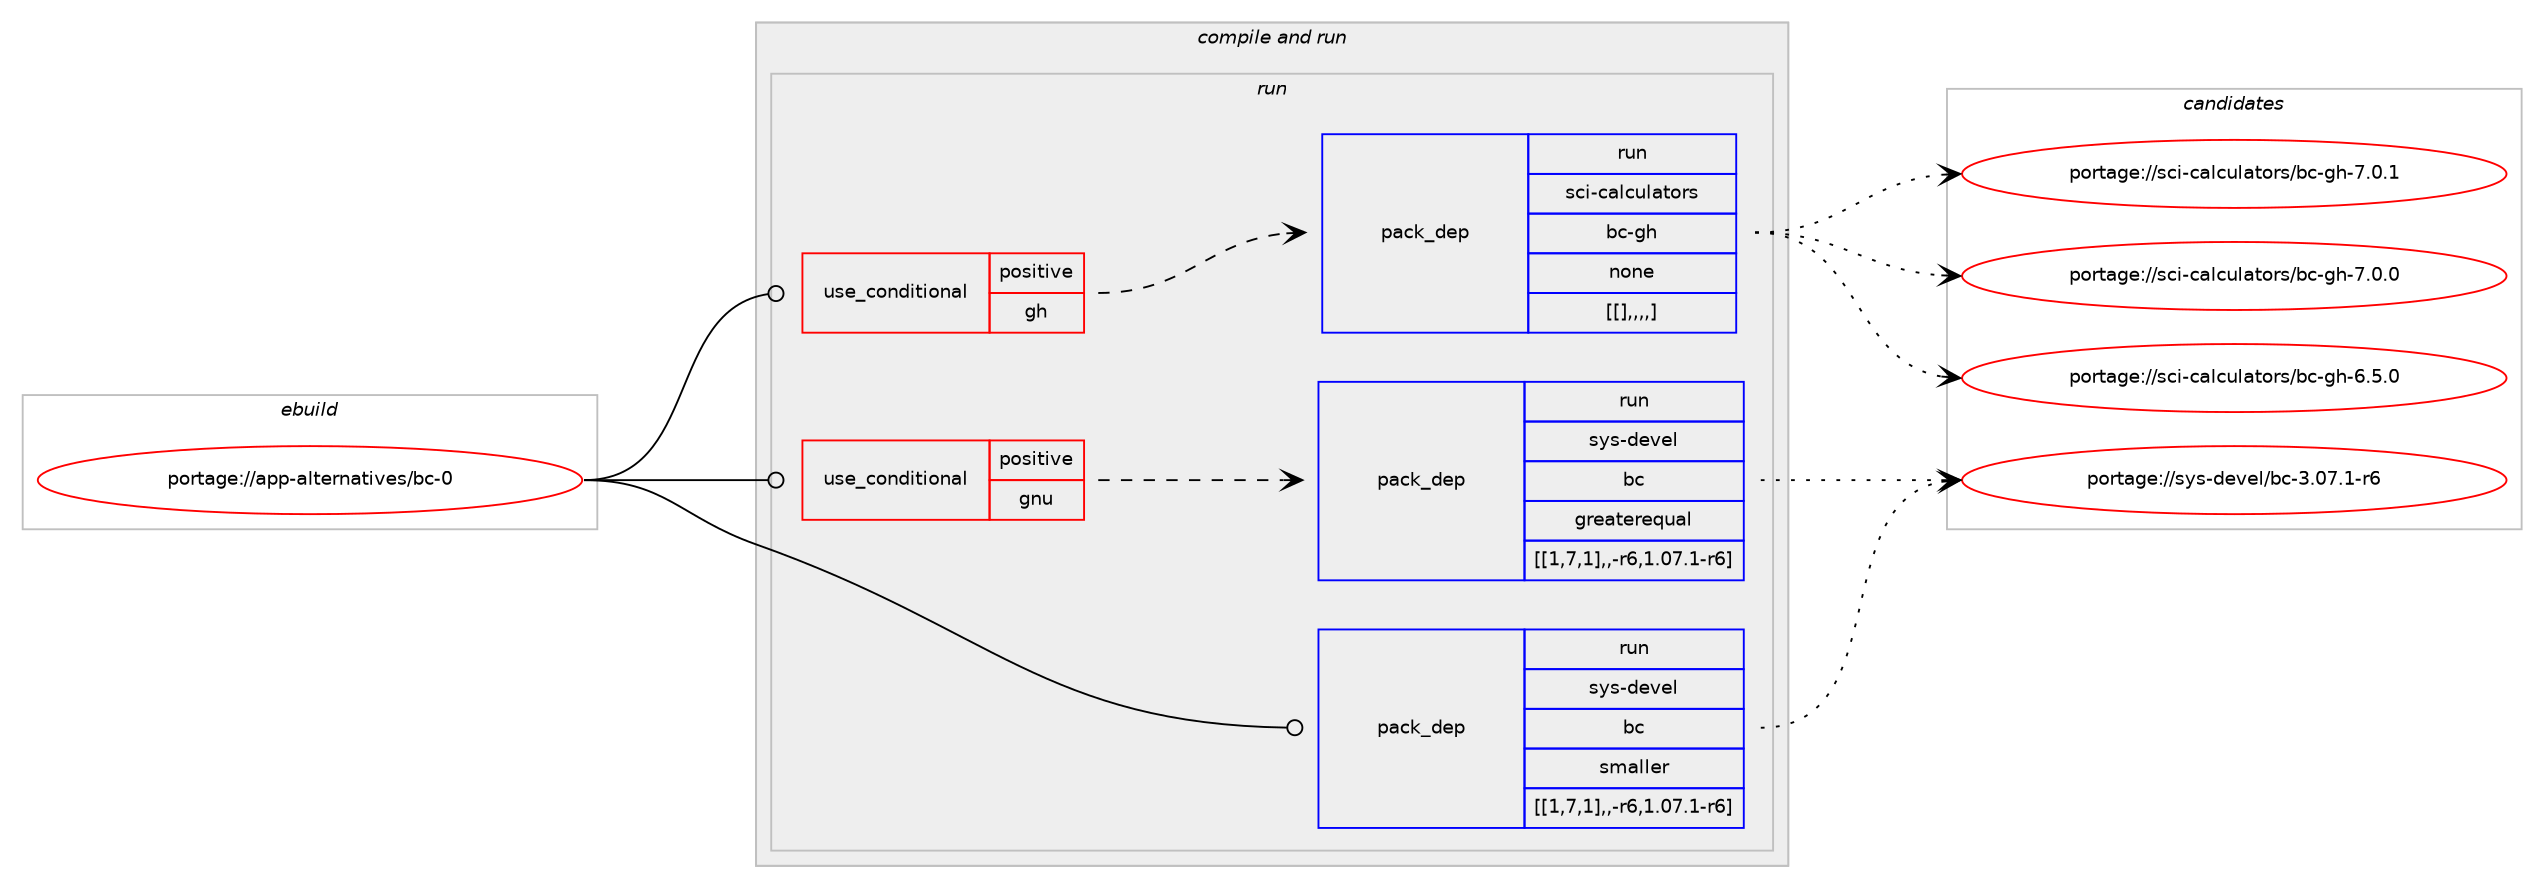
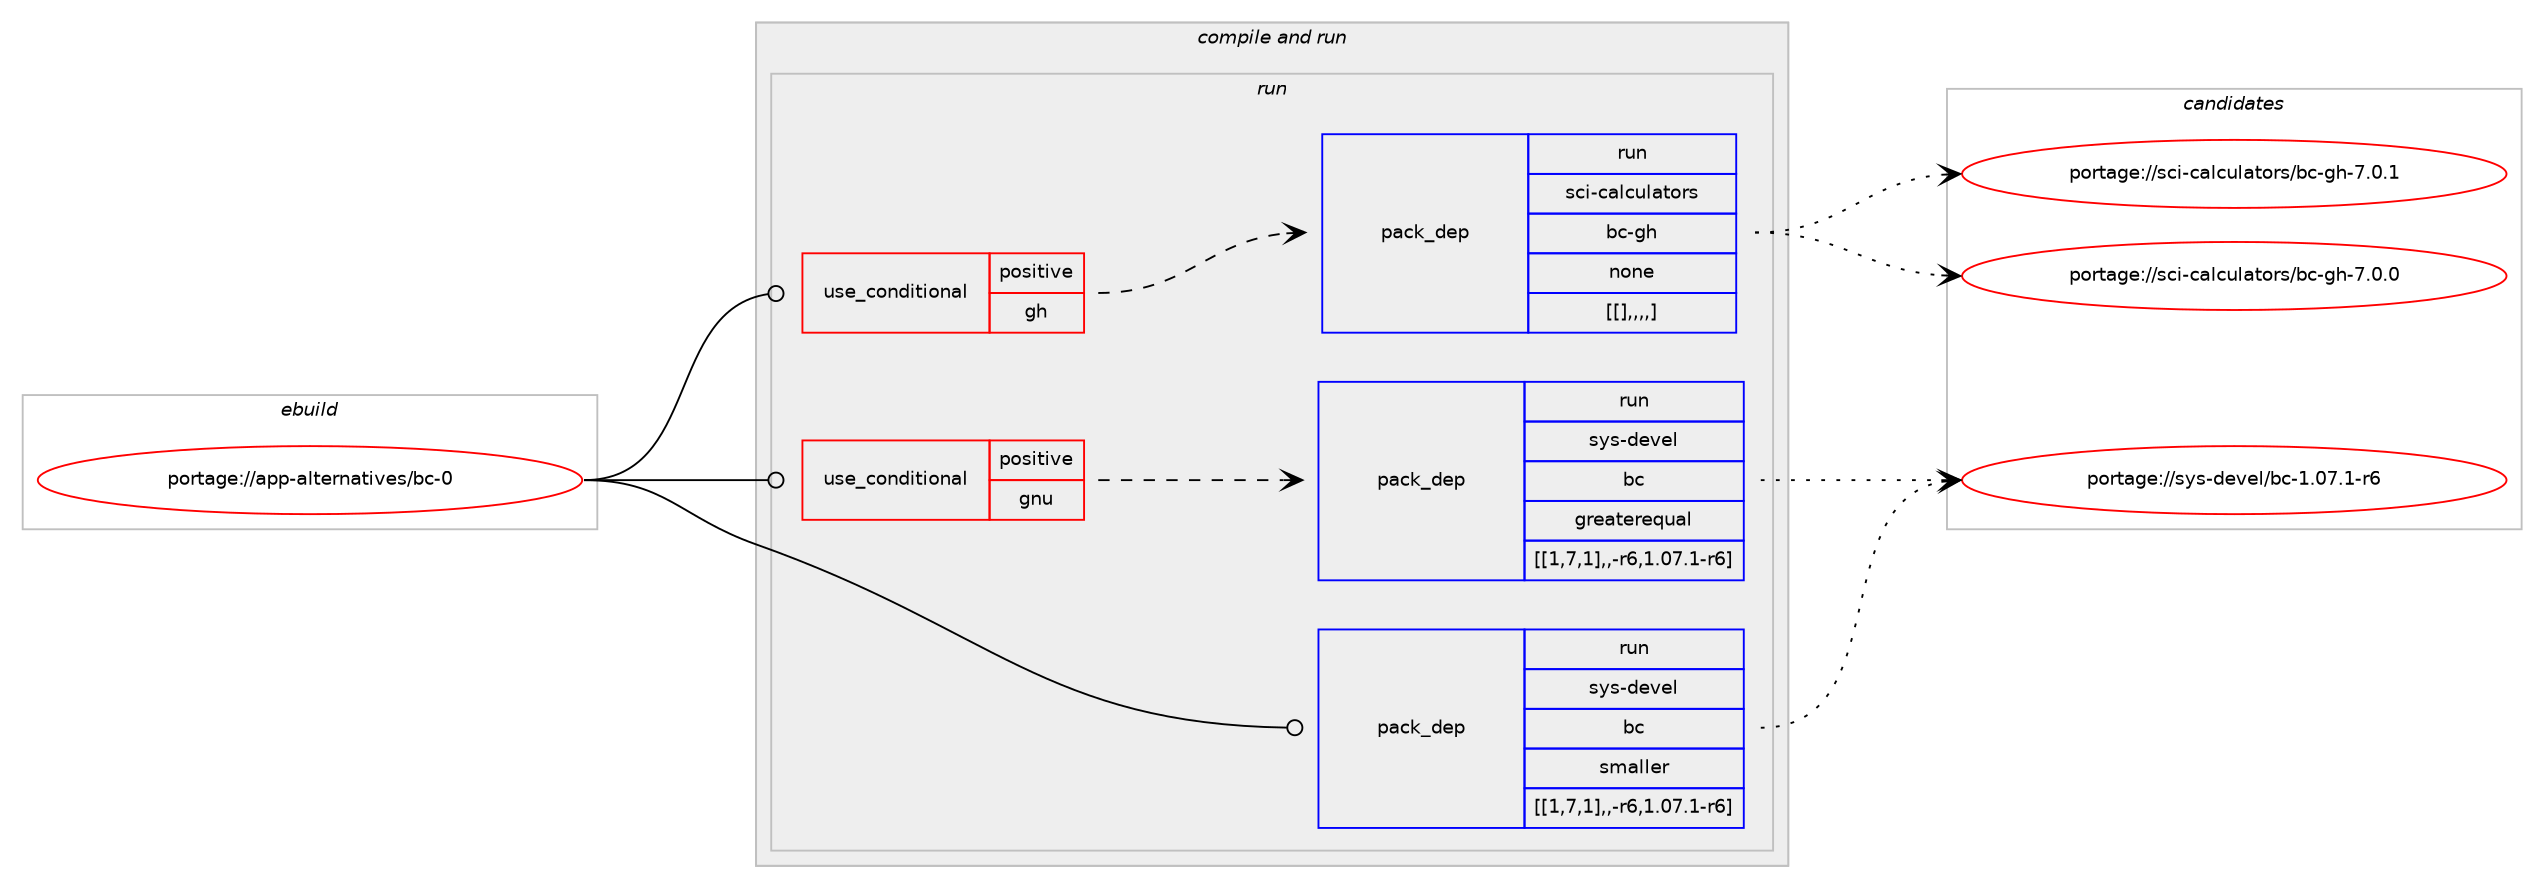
  digraph {
    compound=true
    concentrate=true
    fontname=Helvetica
    fontsize=10
    newrank=true
    rankdir=LR
    ranksep=1.5
    node [color=red fontname=Helvetica fontsize=10]
    edge [arrowhead=vee headport=w style=dotted tailport=e weight=20]
    n1 [label="portage://app-alternatives/bc-0" width=4]
    n2 [color=blue label=<<TABLE BORDER="0" CELLBORDER="1" CELLSPACING="0" CELLPADDING="4" WIDTH="220"><TR><TD ROWSPAN="6" CELLPADDING="30">pack_dep</TD></TR><TR><TD WIDTH="110">run</TD></TR><TR><TD>sci-calculators</TD></TR><TR><TD>bc-gh</TD></TR><TR><TD>none</TD></TR><TR><TD>[[],,,,]</TD></TR></TABLE>> shape=none]
    n3 [label=<<TABLE BORDER="0" CELLBORDER="1" CELLSPACING="0" CELLPADDING="4"><TR><TD ROWSPAN="3" CELLPADDING="10">use_conditional</TD></TR><TR><TD>positive</TD></TR><TR><TD>gh</TD></TR></TABLE>> shape=none]
    n4 [color=blue label=<<TABLE BORDER="0" CELLBORDER="1" CELLSPACING="0" CELLPADDING="4" WIDTH="220"><TR><TD ROWSPAN="6" CELLPADDING="30">pack_dep</TD></TR><TR><TD WIDTH="110">run</TD></TR><TR><TD>sys-devel</TD></TR><TR><TD>bc</TD></TR><TR><TD>greaterequal</TD></TR><TR><TD>[[1,7,1],,-r6,1.07.1-r6]</TD></TR></TABLE>> shape=none]
    n5 [label=<<TABLE BORDER="0" CELLBORDER="1" CELLSPACING="0" CELLPADDING="4"><TR><TD ROWSPAN="3" CELLPADDING="10">use_conditional</TD></TR><TR><TD>positive</TD></TR><TR><TD>gnu</TD></TR></TABLE>> shape=none]
    n6 [color=blue label=<<TABLE BORDER="0" CELLBORDER="1" CELLSPACING="0" CELLPADDING="4" WIDTH="220"><TR><TD ROWSPAN="6" CELLPADDING="30">pack_dep</TD></TR><TR><TD WIDTH="110">run</TD></TR><TR><TD>sys-devel</TD></TR><TR><TD>bc</TD></TR><TR><TD>smaller</TD></TR><TR><TD>[[1,7,1],,-r6,1.07.1-r6]</TD></TR></TABLE>> shape=none]
    n7 [label="portage://sci-calculators/bc-gh-7.0.1" width=4]
    n8 [label="portage://sci-calculators/bc-gh-7.0.0" width=4]
-   n9 [label="portage://sci-calculators/bc-gh-6.5.0" width=4]
-   n10 [label="portage://sys-devel/bc-3.07.1-r6" width=4]
+   n10 [label="portage://sys-devel/bc-1.07.1-r6" width=4]
    subgraph cluster_1 {
      color=gray
      label=<<i>ebuild</i>>
      n1
    }
    subgraph cluster_2 {
      color=gray
      label=<<i>dependencies</i>>
      subgraph cluster_3 {
        color=gray
        fillcolor="#eeeeee"
        label=<<i>compile</i>>
        style=filled
      }
      subgraph cluster_4 {
        color=gray
        fillcolor="#eeeeee"
        label=<<i>compile and run</i>>
        style=filled
      }
      subgraph cluster_5 {
        color=gray
        fillcolor="#eeeeee"
        label=<<i>run</i>>
        style=filled
        subgraph sub_6 {
          color=gray
          fillcolor="#eeeeee"
          label=<<i>run</i>>
          style=filled
          n3
          subgraph sub_7 {
            color=gray
            fillcolor="#eeeeee"
            label=<<i>run</i>>
            style=filled
            n2
          }
        }
        subgraph sub_8 {
          color=gray
          fillcolor="#eeeeee"
          label=<<i>run</i>>
          style=filled
          n5
          subgraph sub_9 {
            color=gray
            fillcolor="#eeeeee"
            label=<<i>run</i>>
            style=filled
            n4
          }
        }
        subgraph sub_10 {
          color=gray
          fillcolor="#eeeeee"
          label=<<i>run</i>>
          style=filled
          n6
        }
      }
    }
    subgraph cluster_11 {
      color=gray
      label=<<i>candidates</i>>
      rank=same
      subgraph sub_12 {
        color=black
        label=<<i>candidates</i>>
        nodesep=1
        rank=same
        n7
        n8
-       n9
      }
      subgraph sub_13 {
        color=black
        label=<<i>candidates</i>>
        nodesep=1
        rank=same
        n10
      }
      subgraph sub_14 {
        color=black
        label=<<i>candidates</i>>
        nodesep=1
        rank=same
        n10
      }
    }
    n1 -> n3 [arrowhead=odot style=solid]
    n1 -> n5 [arrowhead=odot style=solid]
    n1 -> n6 [arrowhead=odot style=solid]
    n2 -> n7 [weight=100]
    n2 -> n8 [weight=100]
-   n2 -> n9 [weight=100]
    n3 -> n2 [style=dashed]
    n4 -> n10 [weight=100]
    n5 -> n4 [style=dashed]
    n6 -> n10 [weight=100]
  }
